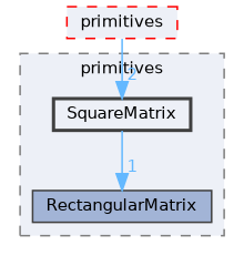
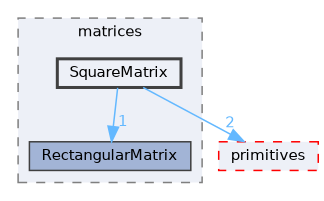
  digraph {
    compound=true
    node [color=grey25 fillcolor="#edf0f7" fontname=Helvetica fontsize=10 shape=box]
    edge [color=steelblue1 fontcolor=steelblue1 fontname=Helvetica fontsize=10 labeldistance=1.5 labelfontname=Helvetica labelfontsize=10]
    n1 [fillcolor="#a2b4d6" height=0.2 label=RectangularMatrix style=filled width=0.4]
    n2 [height=0.2 label=SquareMatrix style="filled,bold" width=0.4]
    n3 [color=red height=0.2 label=primitives style="filled,dashed" width=0.4]
    subgraph cluster_1 {
      bgcolor="#edf0f7"
      fontname=Helvetica
      fontsize=10
-     label=primitives
+     label=matrices
      pencolor=grey50
      style="filled,dashed"
      n1
      n2
    }
    n2 -> n1 [headlabel=1]
-   n3 -> n2 [headlabel=2]
+   n2 -> n3 [headlabel=2]
  }
